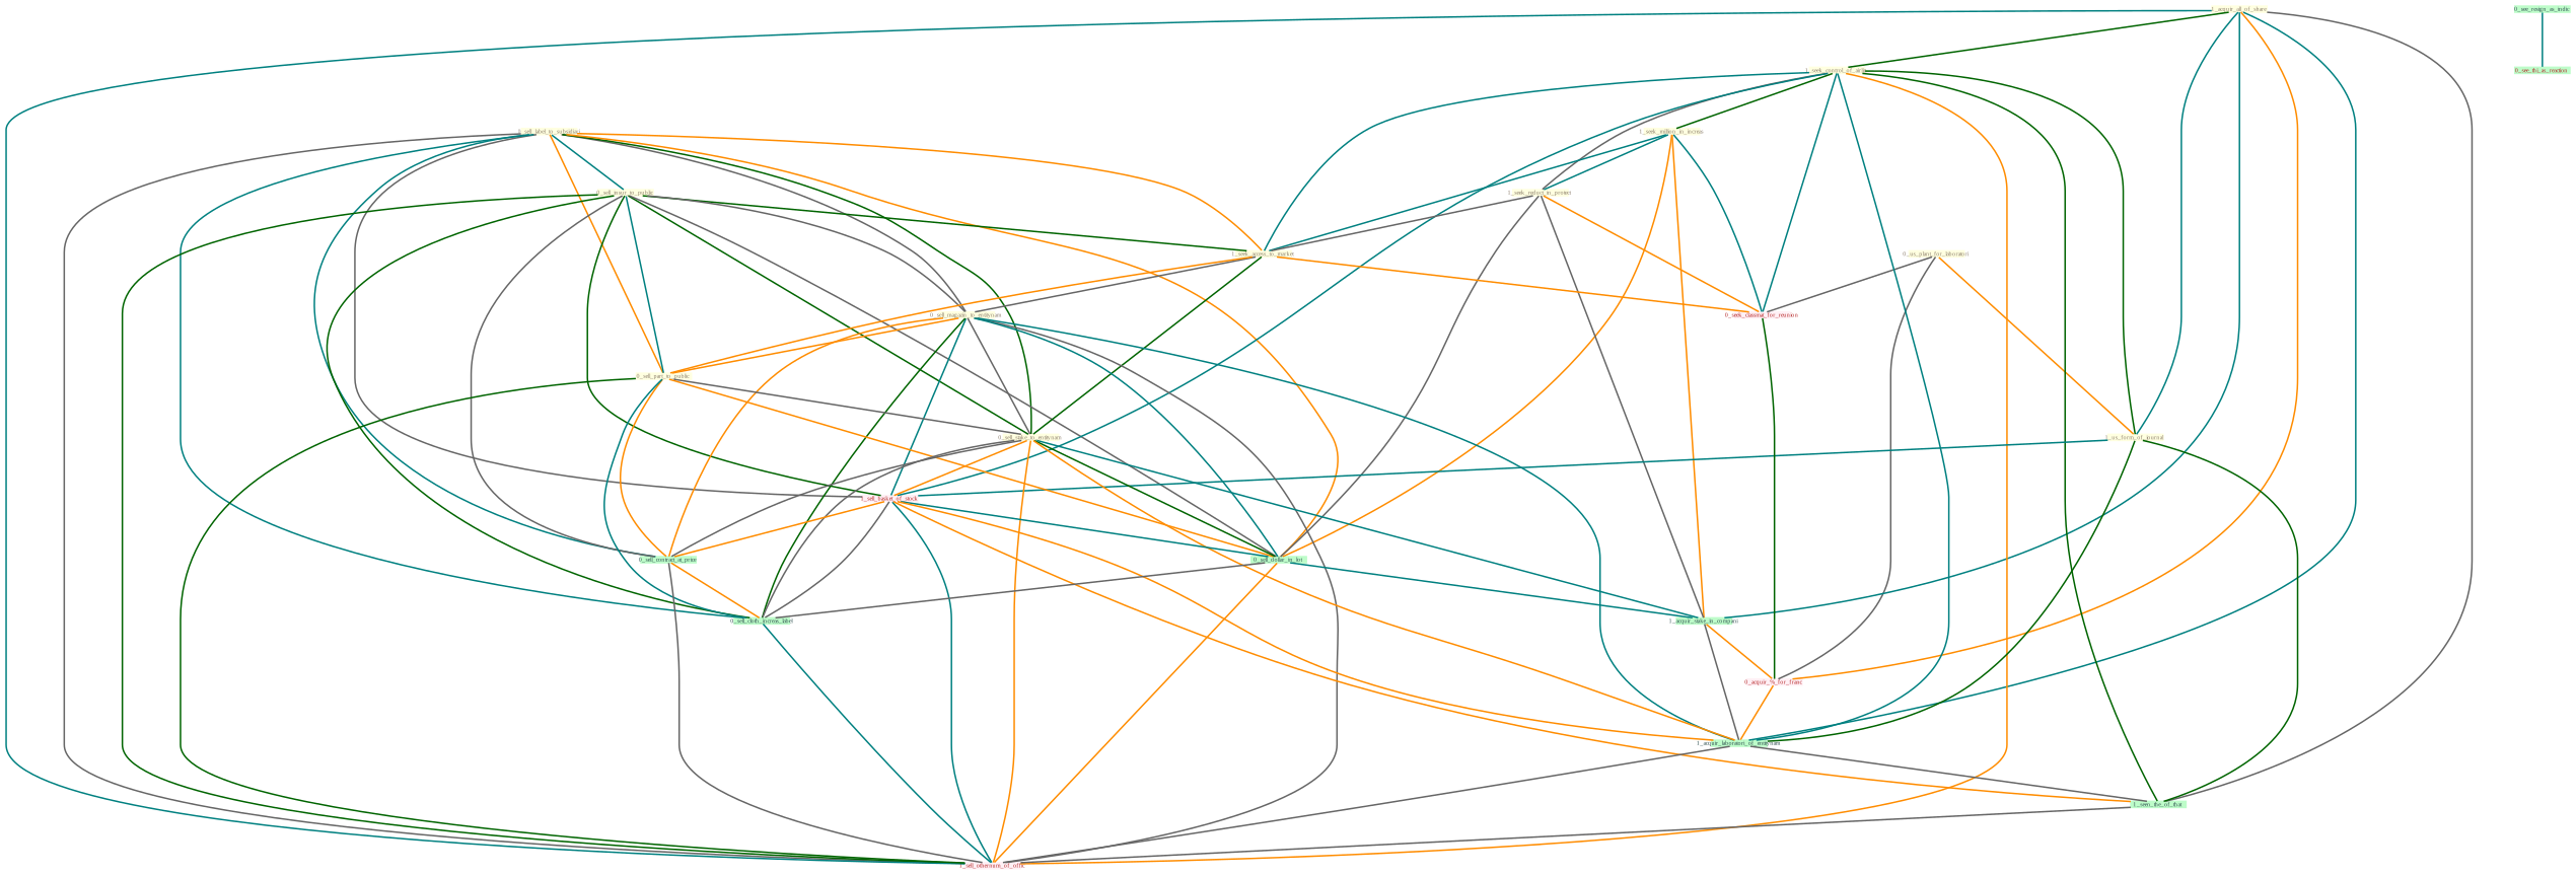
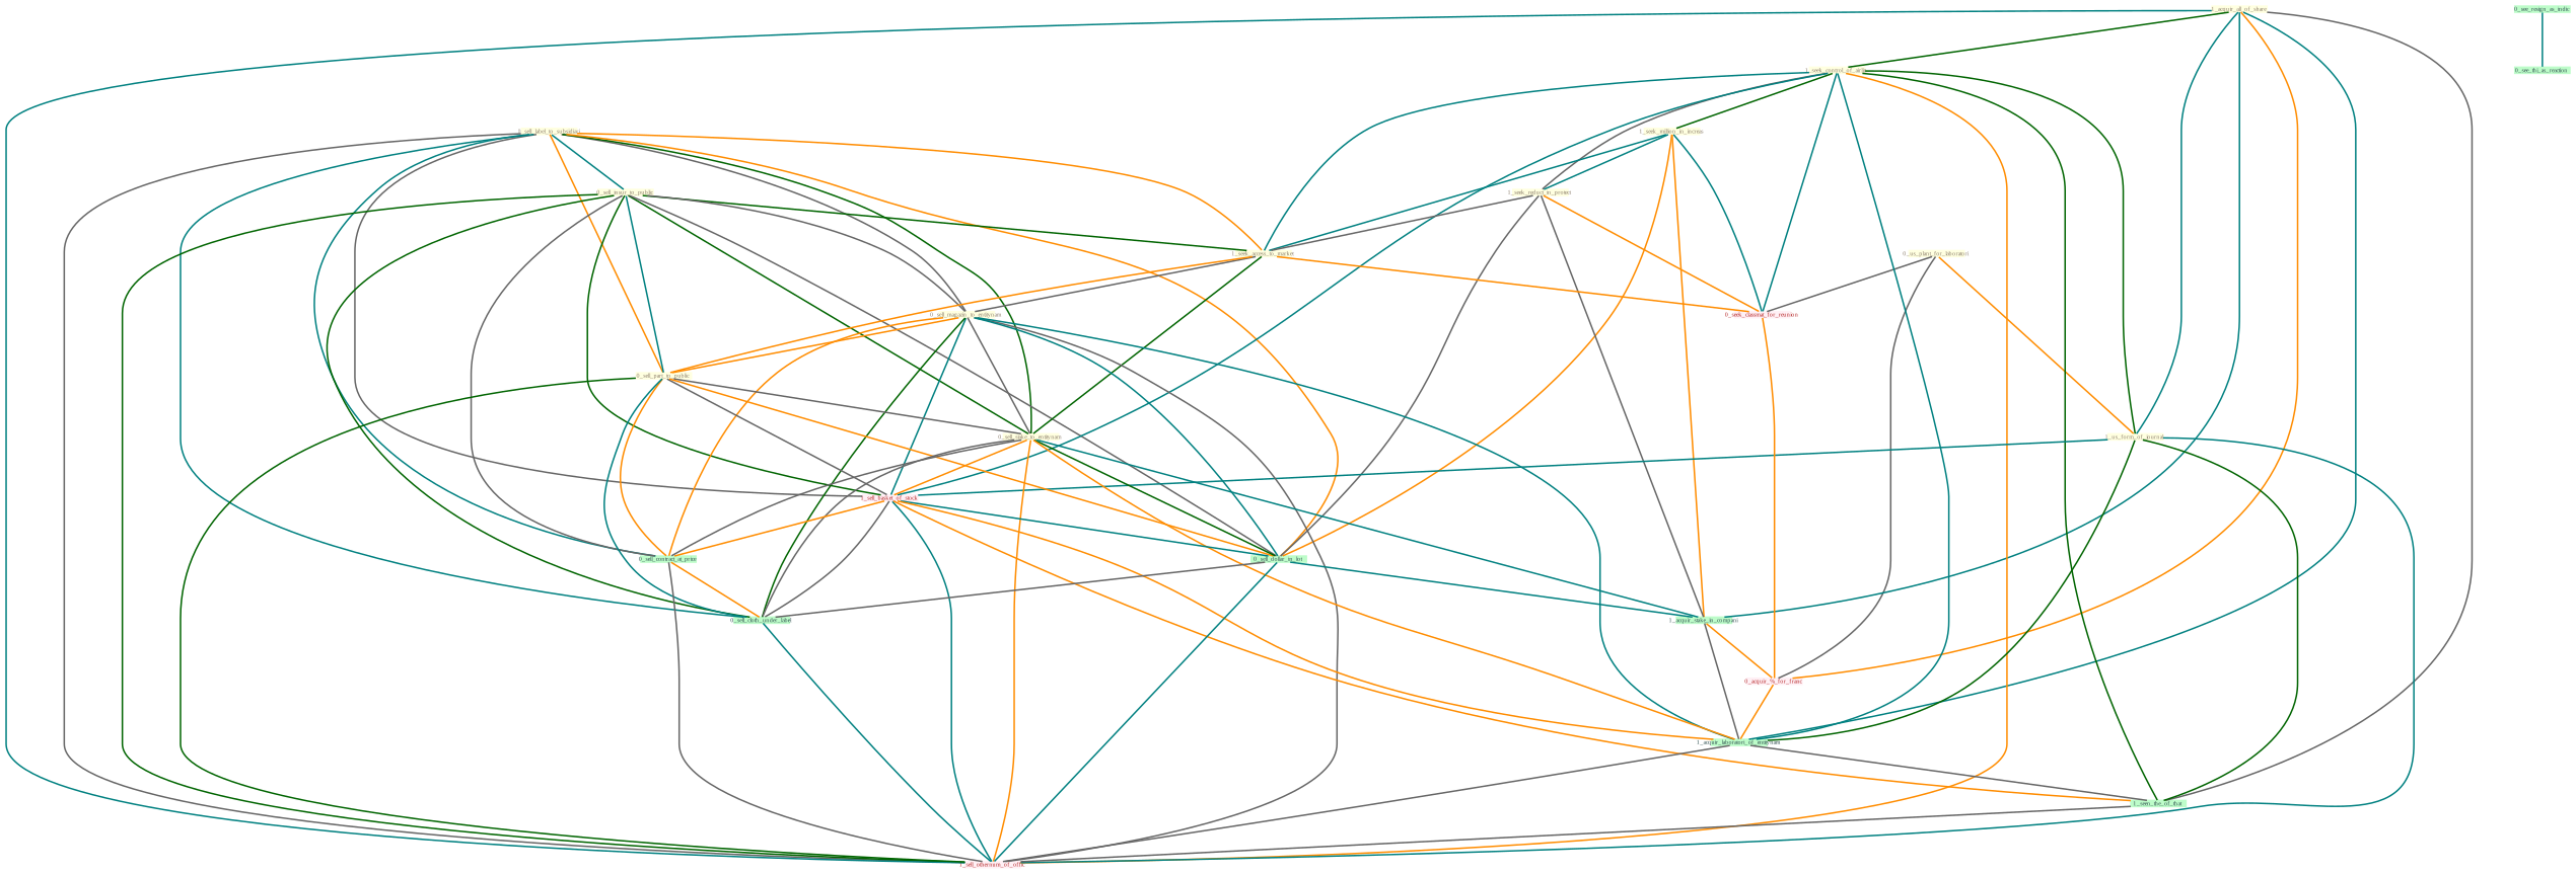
  graph {
    fontname="Liberation Serif"
    node [color="#ffffe0" fixedsize=true fontcolor="#8b7d6b" fontname="Liberation Serif" fontsize=4 shape=polygon style=filled]
    edge [color=teal fontname="Liberation Serif" w=1]
    n1 [height=.06 label="0_sell_label_to_subsidiari" width=.5]
    "0_us_plant_for_laboratori " [height=.06 width=.5]
    "0_sell_insur_to_public " [height=.06 width=.5]
    "1_acquir_all_of_share " [height=.06 width=.5]
    "1_seek_control_of_airlin " [height=.06 width=.5]
    "1_seek_million_in_increas " [height=.06 width=.5]
    "1_seek_reduct_in_protect " [height=.06 width=.5]
    "1_seek_access_to_market " [height=.06 width=.5]
    "1_us_form_of_journal " [height=.06 width=.5]
    "0_sell_magazin_to_entitynam " [height=.06 width=.5]
    "0_sell_part_to_public " [height=.06 width=.5]
    "0_sell_stake_to_entitynam " [height=.06 width=.5]
    "0_seek_classmat_for_reunion " [color="#fff0f5" fontcolor="#b22222" height=.06 width=.5]
    "1_sell_basket_of_stock " [color="#fff0f5" fontcolor="#b22222" height=.06 width=.5]
    "0_acquir_%_for_franc " [color="#fff0f5" fontcolor="#b22222" height=.06 width=.5]
    "1_sell_othernum_of_offic " [color="#fff0f5" fontcolor="#b22222" height=.06 width=.5]
    "0_sell_dollar_in_lot " [color="#BDFCC9" fontcolor="#2f4f4f" height=.06 width=.5]
    "0_sell_contract_at_price " [color="#BDFCC9" fontcolor="#2f4f4f" height=.06 width=.5]
-   "0_sell_cloth_under_label " [color="#BDFCC9" fontcolor="#2f4f4f" height=.06 width=.5 label="0_sell_cloth_increas_label"]
+   "0_sell_cloth_under_label " [color="#BDFCC9" fontcolor="#2f4f4f" height=.06 width=.5]
    "1_acquir_stake_in_compani " [color="#BDFCC9" fontcolor="#2f4f4f" height=.06 width=.5]
    "1_acquir_laboratori_of_entitynam " [color="#BDFCC9" fontcolor="#2f4f4f" height=.06 width=.5]
    "1_seen_the_of_that " [color="#BDFCC9" fontcolor="#2f4f4f" height=.06 width=.5]
    "0_see_resign_as_indic " [color="#BDFCC9" fontcolor="#2f4f4f" height=.06 width=.5]
-   "0_see_thi_as_reaction " [color="#BDFCC9" fontcolor="#b22222" height=.06 width=.5]
+   "0_see_thi_as_reaction " [color="#BDFCC9" fontcolor="#2f4f4f" height=.06 width=.5]
    subgraph sub_1 {
      n1
      "0_us_plant_for_laboratori "
      "0_sell_insur_to_public "
      "1_acquir_all_of_share "
      "1_seek_control_of_airlin "
      "1_seek_million_in_increas "
      "1_seek_reduct_in_protect "
      "1_seek_access_to_market "
      "1_us_form_of_journal "
      "0_sell_magazin_to_entitynam "
      "0_sell_part_to_public "
      "0_sell_stake_to_entitynam "
    }
    subgraph sub_2 {
      "0_seek_classmat_for_reunion "
      "1_sell_basket_of_stock "
      "0_acquir_%_for_franc "
      "1_sell_othernum_of_offic "
    }
    n1 -- "0_sell_insur_to_public " [w=2]
    n1 -- "1_seek_access_to_market " [color=darkorange]
    n1 -- "0_sell_magazin_to_entitynam " [color=gray40 w=2]
    n1 -- "0_sell_part_to_public " [color=darkorange w=2]
    n1 -- "0_sell_stake_to_entitynam " [color=darkgreen w=2]
    n1 -- "1_sell_basket_of_stock " [color=gray40]
    n1 -- "1_sell_othernum_of_offic " [color=gray40]
    n1 -- "0_sell_dollar_in_lot " [color=darkorange]
    n1 -- "0_sell_contract_at_price "
    n1 -- "0_sell_cloth_under_label "
    "0_us_plant_for_laboratori " -- "1_us_form_of_journal " [color=darkorange]
    "0_us_plant_for_laboratori " -- "0_seek_classmat_for_reunion " [color=gray40]
    "0_us_plant_for_laboratori " -- "0_acquir_%_for_franc " [color=gray40]
    "0_sell_insur_to_public " -- "1_seek_access_to_market " [color=darkgreen]
    "0_sell_insur_to_public " -- "0_sell_magazin_to_entitynam " [color=gray40 w=2]
    "0_sell_insur_to_public " -- "0_sell_part_to_public " [w=3]
    "0_sell_insur_to_public " -- "0_sell_stake_to_entitynam " [color=darkgreen w=2]
    "0_sell_insur_to_public " -- "1_sell_basket_of_stock " [color=darkgreen]
    "0_sell_insur_to_public " -- "1_sell_othernum_of_offic " [color=darkgreen]
    "0_sell_insur_to_public " -- "0_sell_dollar_in_lot " [color=gray40]
    "0_sell_insur_to_public " -- "0_sell_contract_at_price " [color=gray40]
    "0_sell_insur_to_public " -- "0_sell_cloth_under_label " [color=darkgreen]
    "1_acquir_all_of_share " -- "1_seek_control_of_airlin " [color=darkgreen]
    "1_acquir_all_of_share " -- "1_us_form_of_journal "
    "1_acquir_all_of_share " -- "0_acquir_%_for_franc " [color=darkorange]
    "1_acquir_all_of_share " -- "1_sell_othernum_of_offic "
    "1_acquir_all_of_share " -- "1_acquir_stake_in_compani "
    "1_acquir_all_of_share " -- "1_acquir_laboratori_of_entitynam " [w=2]
    "1_acquir_all_of_share " -- "1_seen_the_of_that " [color=gray40]
    "1_seek_control_of_airlin " -- "1_seek_million_in_increas " [color=darkgreen]
    "1_seek_control_of_airlin " -- "1_seek_reduct_in_protect " [color=gray40]
    "1_seek_control_of_airlin " -- "1_seek_access_to_market "
    "1_seek_control_of_airlin " -- "1_us_form_of_journal " [color=darkgreen]
    "1_seek_control_of_airlin " -- "0_seek_classmat_for_reunion "
    "1_seek_control_of_airlin " -- "1_sell_basket_of_stock "
    "1_seek_control_of_airlin " -- "1_sell_othernum_of_offic " [color=darkorange]
    "1_seek_control_of_airlin " -- "1_acquir_laboratori_of_entitynam "
    "1_seek_control_of_airlin " -- "1_seen_the_of_that " [color=darkgreen]
    "1_seek_million_in_increas " -- "1_seek_reduct_in_protect " [w=2]
    "1_seek_million_in_increas " -- "1_seek_access_to_market "
    "1_seek_million_in_increas " -- "0_seek_classmat_for_reunion "
    "1_seek_million_in_increas " -- "0_sell_dollar_in_lot " [color=darkorange]
    "1_seek_million_in_increas " -- "1_acquir_stake_in_compani " [color=darkorange]
    "1_seek_reduct_in_protect " -- "1_seek_access_to_market " [color=gray40]
    "1_seek_reduct_in_protect " -- "0_seek_classmat_for_reunion " [color=darkorange]
    "1_seek_reduct_in_protect " -- "0_sell_dollar_in_lot " [color=gray40]
    "1_seek_reduct_in_protect " -- "1_acquir_stake_in_compani " [color=gray40]
    "1_seek_access_to_market " -- "0_sell_magazin_to_entitynam " [color=gray40]
    "1_seek_access_to_market " -- "0_sell_part_to_public " [color=darkorange]
    "1_seek_access_to_market " -- "0_sell_stake_to_entitynam " [color=darkgreen]
    "1_seek_access_to_market " -- "0_seek_classmat_for_reunion " [color=darkorange]
    "1_us_form_of_journal " -- "1_sell_basket_of_stock "
+   "1_us_form_of_journal " -- "1_sell_othernum_of_offic "
    "1_us_form_of_journal " -- "1_acquir_laboratori_of_entitynam " [color=darkgreen]
    "1_us_form_of_journal " -- "1_seen_the_of_that " [color=darkgreen]
    "0_sell_magazin_to_entitynam " -- "0_sell_part_to_public " [color=darkorange w=2]
    "0_sell_magazin_to_entitynam " -- "0_sell_stake_to_entitynam " [color=gray40 w=3]
    "0_sell_magazin_to_entitynam " -- "1_sell_basket_of_stock "
    "0_sell_magazin_to_entitynam " -- "1_sell_othernum_of_offic " [color=gray40]
    "0_sell_magazin_to_entitynam " -- "0_sell_dollar_in_lot "
    "0_sell_magazin_to_entitynam " -- "0_sell_contract_at_price " [color=darkorange]
    "0_sell_magazin_to_entitynam " -- "0_sell_cloth_under_label " [color=darkgreen]
    "0_sell_magazin_to_entitynam " -- "1_acquir_laboratori_of_entitynam "
    "0_sell_part_to_public " -- "0_sell_stake_to_entitynam " [color=gray40 w=2]
+   "0_sell_part_to_public " -- "1_sell_basket_of_stock " [color=gray40]
    "0_sell_part_to_public " -- "1_sell_othernum_of_offic " [color=darkgreen]
    "0_sell_part_to_public " -- "0_sell_dollar_in_lot " [color=darkorange]
    "0_sell_part_to_public " -- "0_sell_contract_at_price " [color=darkorange]
    "0_sell_part_to_public " -- "0_sell_cloth_under_label "
    "0_sell_stake_to_entitynam " -- "1_sell_basket_of_stock " [color=darkorange]
    "0_sell_stake_to_entitynam " -- "1_sell_othernum_of_offic " [color=darkorange]
    "0_sell_stake_to_entitynam " -- "0_sell_dollar_in_lot " [color=darkgreen]
    "0_sell_stake_to_entitynam " -- "0_sell_contract_at_price " [color=gray40]
    "0_sell_stake_to_entitynam " -- "0_sell_cloth_under_label " [color=gray40]
    "0_sell_stake_to_entitynam " -- "1_acquir_stake_in_compani "
    "0_sell_stake_to_entitynam " -- "1_acquir_laboratori_of_entitynam " [color=darkorange]
-   "0_seek_classmat_for_reunion " -- "0_acquir_%_for_franc " [color=darkgreen]
+   "0_seek_classmat_for_reunion " -- "0_acquir_%_for_franc " [color=darkorange]
    "1_sell_basket_of_stock " -- "1_sell_othernum_of_offic " [w=2]
    "1_sell_basket_of_stock " -- "0_sell_dollar_in_lot "
    "1_sell_basket_of_stock " -- "0_sell_contract_at_price " [color=darkorange]
    "1_sell_basket_of_stock " -- "0_sell_cloth_under_label " [color=gray40]
    "1_sell_basket_of_stock " -- "1_acquir_laboratori_of_entitynam " [color=darkorange]
    "1_sell_basket_of_stock " -- "1_seen_the_of_that " [color=darkorange]
    "0_acquir_%_for_franc " -- "1_acquir_laboratori_of_entitynam " [color=darkorange]
-   "0_sell_dollar_in_lot " -- "1_sell_othernum_of_offic " [color=darkorange]
+   "0_sell_dollar_in_lot " -- "1_sell_othernum_of_offic "
    "0_sell_dollar_in_lot " -- "0_sell_cloth_under_label " [color=gray40]
    "0_sell_dollar_in_lot " -- "1_acquir_stake_in_compani "
    "0_sell_contract_at_price " -- "1_sell_othernum_of_offic " [color=gray40]
    "0_sell_contract_at_price " -- "0_sell_cloth_under_label " [color=darkorange]
    "0_sell_cloth_under_label " -- "1_sell_othernum_of_offic "
    "1_acquir_stake_in_compani " -- "0_acquir_%_for_franc " [color=darkorange]
    "1_acquir_stake_in_compani " -- "1_acquir_laboratori_of_entitynam " [color=gray40]
    "1_acquir_laboratori_of_entitynam " -- "1_sell_othernum_of_offic " [color=gray40]
    "1_acquir_laboratori_of_entitynam " -- "1_seen_the_of_that " [color=gray40]
    "1_seen_the_of_that " -- "1_sell_othernum_of_offic " [color=gray40]
    "0_see_resign_as_indic " -- "0_see_thi_as_reaction " [w=2]
  }
